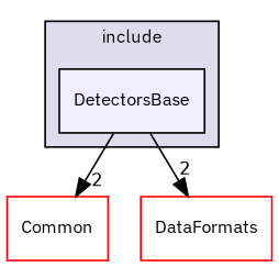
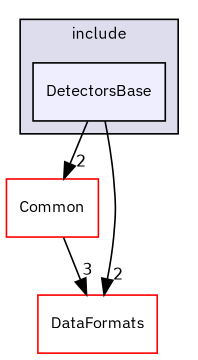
  digraph {
    compound=true
    fontname="IBM Plex Sans"
    node [fontname="IBM Plex Sans" fontsize=10 shape=box color=red]
    edge [fontname="IBM Plex Sans" headlabel=2 labeldistance=1.5 labelfontname=Helvetica labelfontsize=10]
    n1 [fillcolor="#eeeeff" label=DetectorsBase pencolor=black style=filled color=""]
    n2 [label=Common]
    n3 [label=DataFormats]
    subgraph cluster_1 {
      bgcolor="#ddddee"
      fontsize=10
      label=include
      pencolor=black
      n1
    }
    n1 -> n2
    n1 -> n3
+   n2 -> n3 [headlabel=3]
  }
